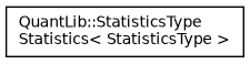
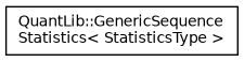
  digraph {
    rankdir=LR
-   n1 [color=black fillcolor=white fontname=Helvetica fontsize=10 height=0.2 label="QuantLib::StatisticsType\lStatistics\< StatisticsType \>" shape=record style=filled width=0.4]
+   n1 [color=black fillcolor=white fontname=Helvetica fontsize=10 height=0.2 label="QuantLib::GenericSequence\lStatistics\< StatisticsType \>" shape=record style=filled width=0.4]
  }
